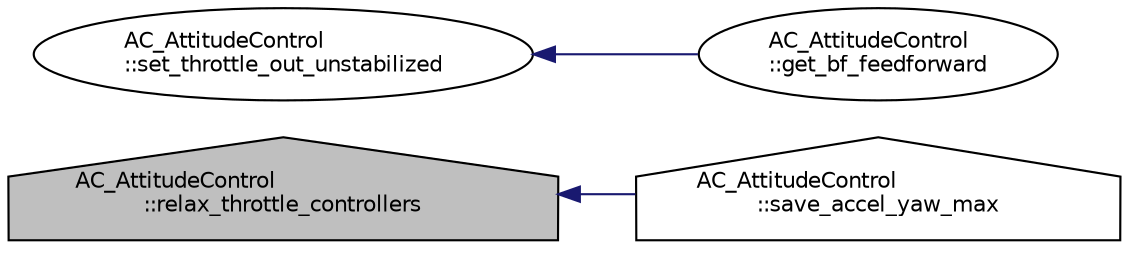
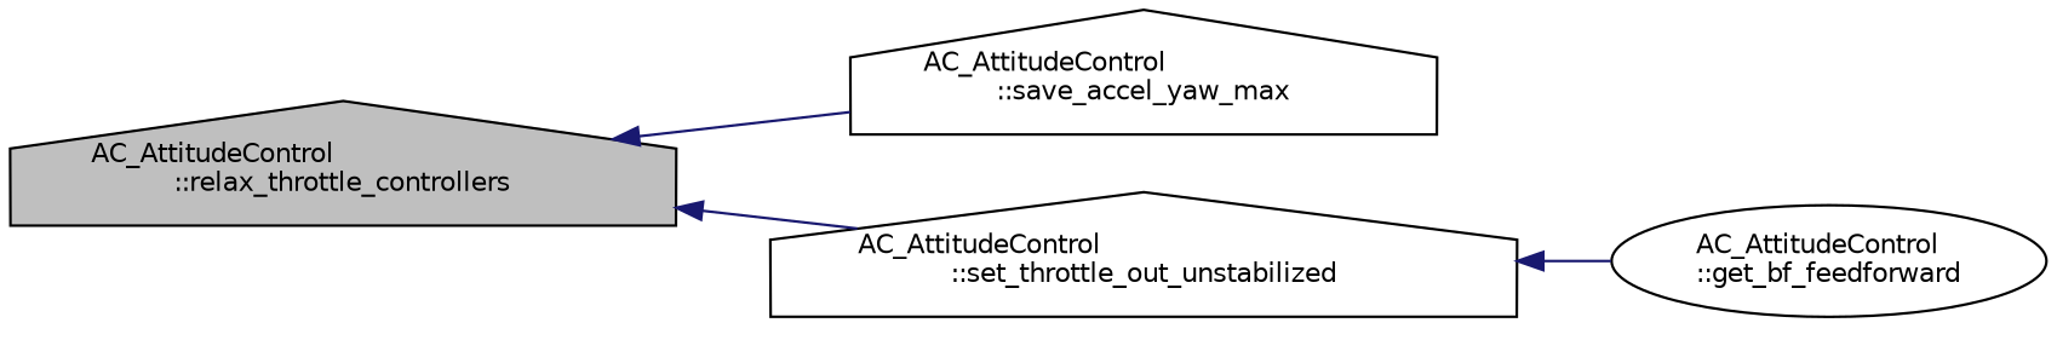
  digraph {
    rankdir=LR
    node [color=black fillcolor=white fontname=Helvetica fontsize=10 shape=house style=filled]
    edge [color=midnightblue dir=back fontname=Helvetica fontsize=10 labelfontname=Helvetica labelfontsize=10 style=solid]
    n1 [fillcolor=grey75 fontcolor=black height=0.2 label="AC_AttitudeControl\l::relax_throttle_controllers" width=0.4]
    n2 [height=0.2 label="AC_AttitudeControl\l::save_accel_yaw_max" width=0.4]
-   n3 [height=0.2 label="AC_AttitudeControl\l::set_throttle_out_unstabilized" shape=ellipse width=0.4]
+   n3 [height=0.2 label="AC_AttitudeControl\l::set_throttle_out_unstabilized" width=0.4]
    n4 [height=0.2 label="AC_AttitudeControl\l::get_bf_feedforward" shape=ellipse width=0.4]
    n1 -> n2
+   n1 -> n3
    n3 -> n4
  }
